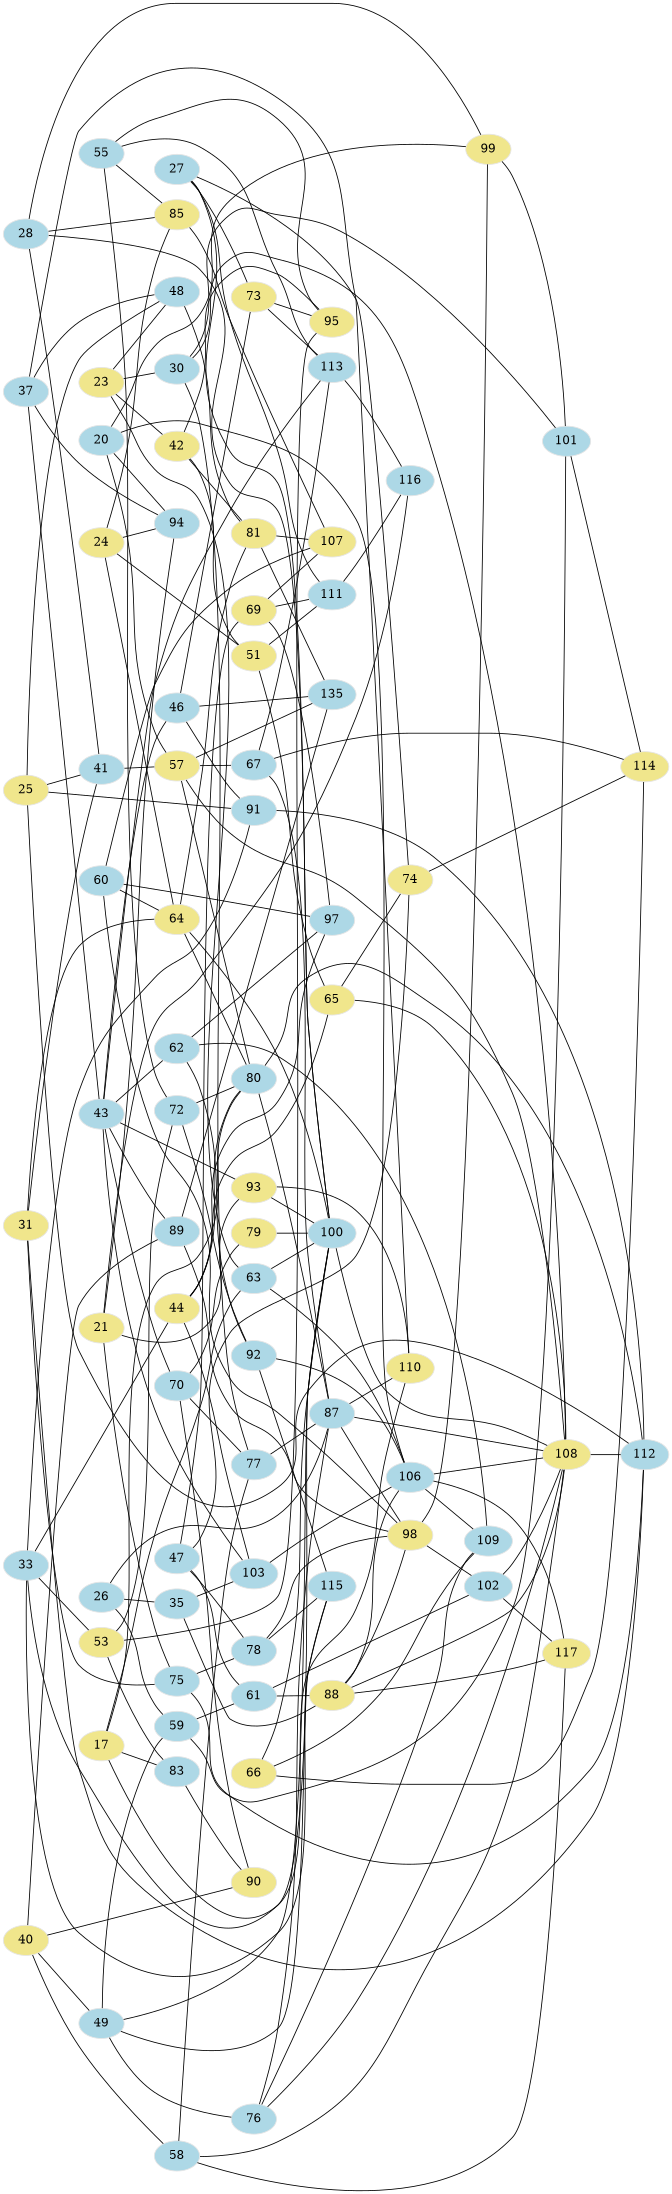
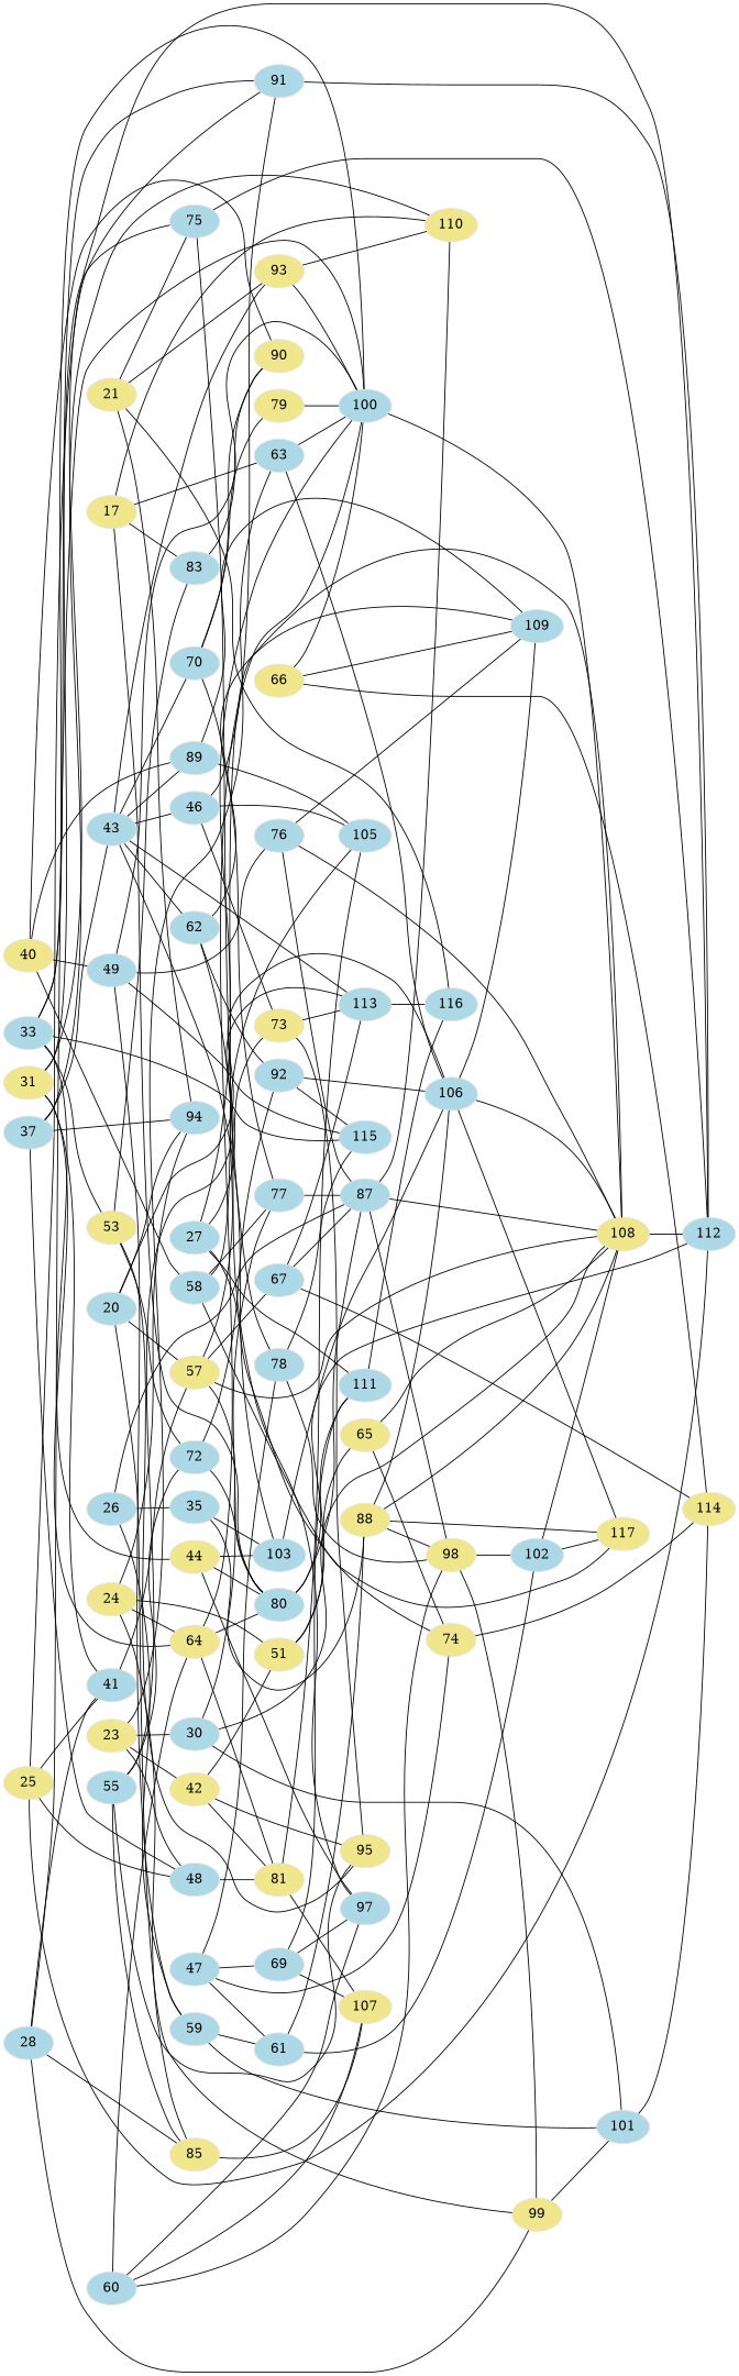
  graph {
    rankdir=LR
    node [color=gray90 fillcolor=lightblue style=filled]
    17 [fillcolor=khaki]
    63
    80 [super="+50+29"]
    83
    110 [fillcolor=khaki]
    106 [super="+5+54"]
    100 [super="+33+96"]
    112 [super="+84"]
    87 [super="+34"]
    90 [fillcolor=khaki]
    57 [fillcolor=khaki super="+7+18"]
    108 [fillcolor=khaki super="+8+52+68"]
-   105 [super="+104" label=135]
+   105 [super="+104"]
    67
    20
    94
    99 [fillcolor=khaki]
    101
    117 [fillcolor=khaki]
    109
    21 [fillcolor=khaki]
    75
    93 [fillcolor=khaki]
    116
    78
    23 [fillcolor=khaki]
    30
    42 [fillcolor=khaki]
    n29 [label=48]
    77
    51 [fillcolor=khaki]
    81 [fillcolor=khaki super="+3"]
    95 [fillcolor=khaki]
    24 [fillcolor=khaki]
    64 [fillcolor=khaki super="+4+10"]
    85 [fillcolor=khaki]
    111
    65 [fillcolor=khaki]
    107 [fillcolor=khaki]
    25 [fillcolor=khaki]
    41
    91
    26 [super="+1"]
    35
    59 [super="+38"]
    88 [fillcolor=khaki super="+56"]
    103
    61 [super="+48"]
    98 [fillcolor=khaki super="+16+39"]
    73 [fillcolor=khaki]
    27
    74 [fillcolor=khaki]
    113 [super="+22"]
    114 [fillcolor=khaki]
    28
    31 [fillcolor=khaki]
    n57 [label=33 super="+9"]
    44 [fillcolor=khaki super="+19"]
    53 [fillcolor=khaki]
    115
    97
    72
    43 [super="+2+36"]
    89
    46
    62
    70
    37
    40 [fillcolor=khaki]
    49
    58
    76
    92
    79 [fillcolor=khaki]
    102 [super="+86"]
    47
-   69 [fillcolor=khaki]
+   69
    55
    60
    66 [fillcolor=khaki]
    17 -- 63
    17 -- 80
    17 -- 83
    17 -- 110
    63 -- 106
    63 -- 100
    80 -- 112
    80 -- 87
    83 -- 90
    106 -- 108
    106 -- 117
    106 -- 109
    100 -- 108
    87 -- 110
    87 -- 108
    87 -- 98
    57 -- 80 [weight=2]
    57 -- 108
    57 -- 105 [weight=2]
    57 -- 67
    108 -- 112 [weight=3]
    67 -- 87
    67 -- 113
    67 -- 114
    20 -- 106
    20 -- 57
    20 -- 94
    20 -- 99
    99 -- 101
    101 -- 114
    21 -- 94
    21 -- 75
    21 -- 93
    21 -- 116
    75 -- 112
    75 -- 78
    93 -- 110
    93 -- 100
    78 -- 98
    78 -- 115
    23 -- 63
    23 -- 30
    23 -- 42
    23 -- n29
    30 -- 108
    30 -- 101
    30 -- 77
    42 -- 51
    42 -- 81
    42 -- 95
    n29 -- 81
    77 -- 87
    51 -- 111
    51 -- 65
    81 -- 105 [weight=2]
    81 -- 107
    24 -- 94
    24 -- 51
    24 -- 64
    24 -- 85
    64 -- 80 [weight=3]
    64 -- 100
    64 -- 81
    85 -- 107
    111 -- 116
    65 -- 108
    65 -- 74
    25 -- 112
    25 -- n29
    25 -- 41
    25 -- 91
    41 -- 57
    91 -- 112
    26 -- 87
    26 -- 35
    26 -- 59 [weight=2]
    35 -- 88
    35 -- 103
    59 -- 101
    59 -- 61 [weight=2]
    88 -- 106
    88 -- 108
    88 -- 117
    88 -- 98
    103 -- 106
    61 -- 88 [weight=2]
    61 -- 102
    98 -- 99
    98 -- 102 [weight=2]
    73 -- 95
    73 -- 113
    27 -- 100
    27 -- 111
    27 -- 73
    27 -- 74
    74 -- 114
    113 -- 116 [weight=2]
    28 -- 100
    28 -- 99
    28 -- 85
    28 -- 41
    31 -- 112
    31 -- 75
    31 -- 64
    31 -- 41
    n57 -- 100
    n57 -- 91
    n57 -- 44 [weight=2]
    n57 -- 53
    n57 -- 115
    44 -- 80
-   44 -- 65
    44 -- 103
    44 -- 97
    53 -- 83
    53 -- 95
    53 -- 72
    72 -- 80
    72 -- 92
    43 -- 93
    43 -- 103
    43 -- 113
    43 -- 89
    43 -- 46
    43 -- 62
    43 -- 70
    89 -- 105
-   89 -- 98
+   89 -- 109
    46 -- 105
    46 -- 91
    46 -- 73
    62 -- 109
    62 -- 97
    62 -- 92
    70 -- 90
    70 -- 77
    70 -- 79
    37 -- 110
    37 -- 94
    37 -- n29
    37 -- 43
    40 -- 90
    40 -- 89
    40 -- 49
    40 -- 58
    49 -- 100
    49 -- 59
    49 -- 115
    49 -- 76
    58 -- 108
    58 -- 117
    58 -- 77
    76 -- 87
    76 -- 108
    76 -- 109
    92 -- 106
    92 -- 115
    79 -- 100 [weight=3]
    102 -- 108 [weight=2]
    102 -- 117
    47 -- 78
    47 -- 61
    47 -- 74
    47 -- 69
    69 -- 111
    69 -- 107
    69 -- 97
    55 -- 95
    55 -- 85
    55 -- 113
    55 -- 72
    60 -- 64
    60 -- 107
    60 -- 98
    60 -- 97
    66 -- 100
    66 -- 109
    66 -- 114
  }
